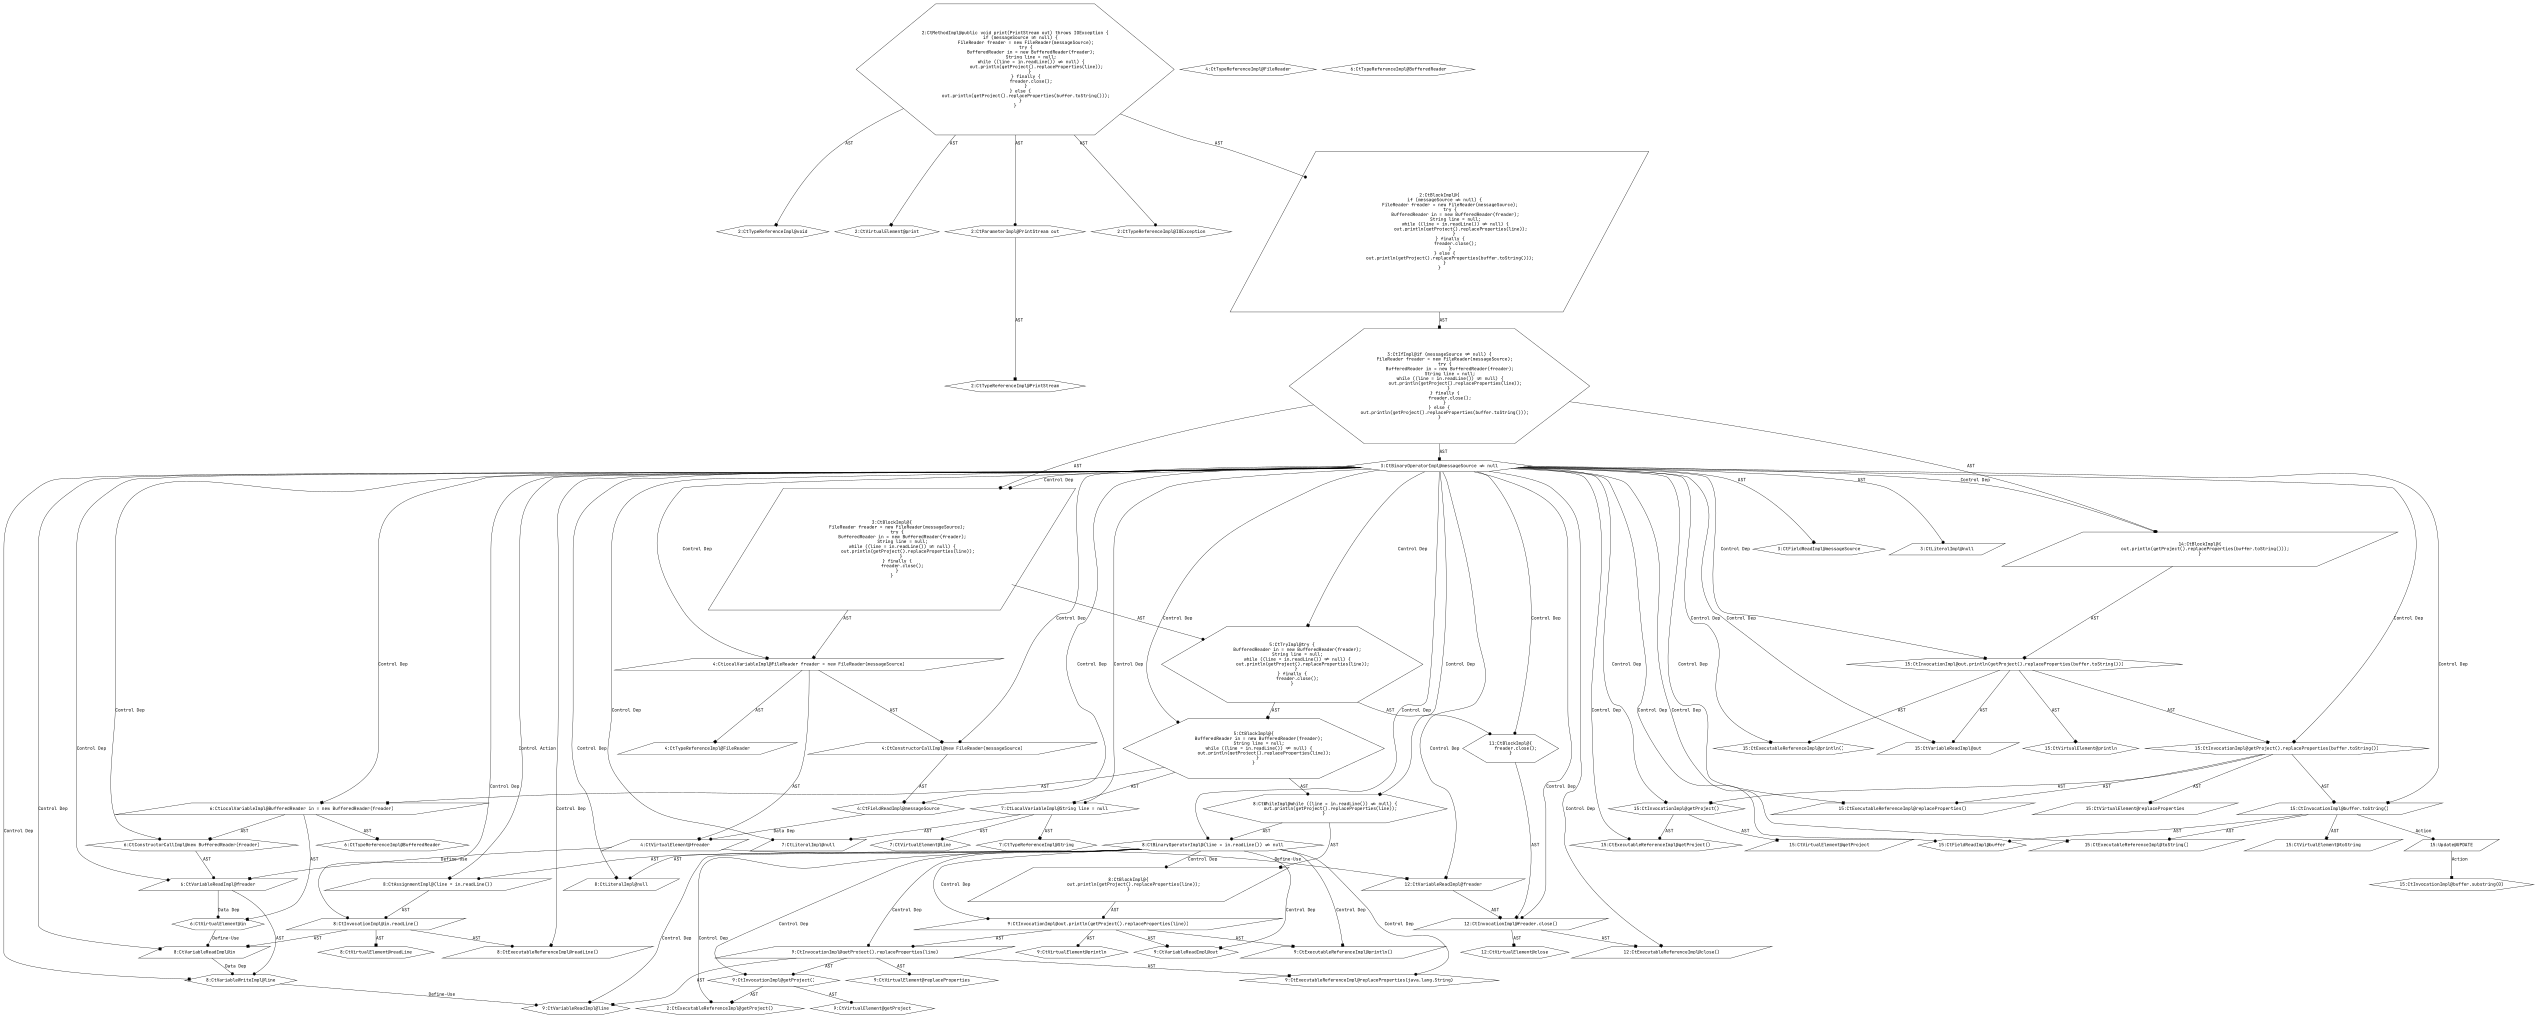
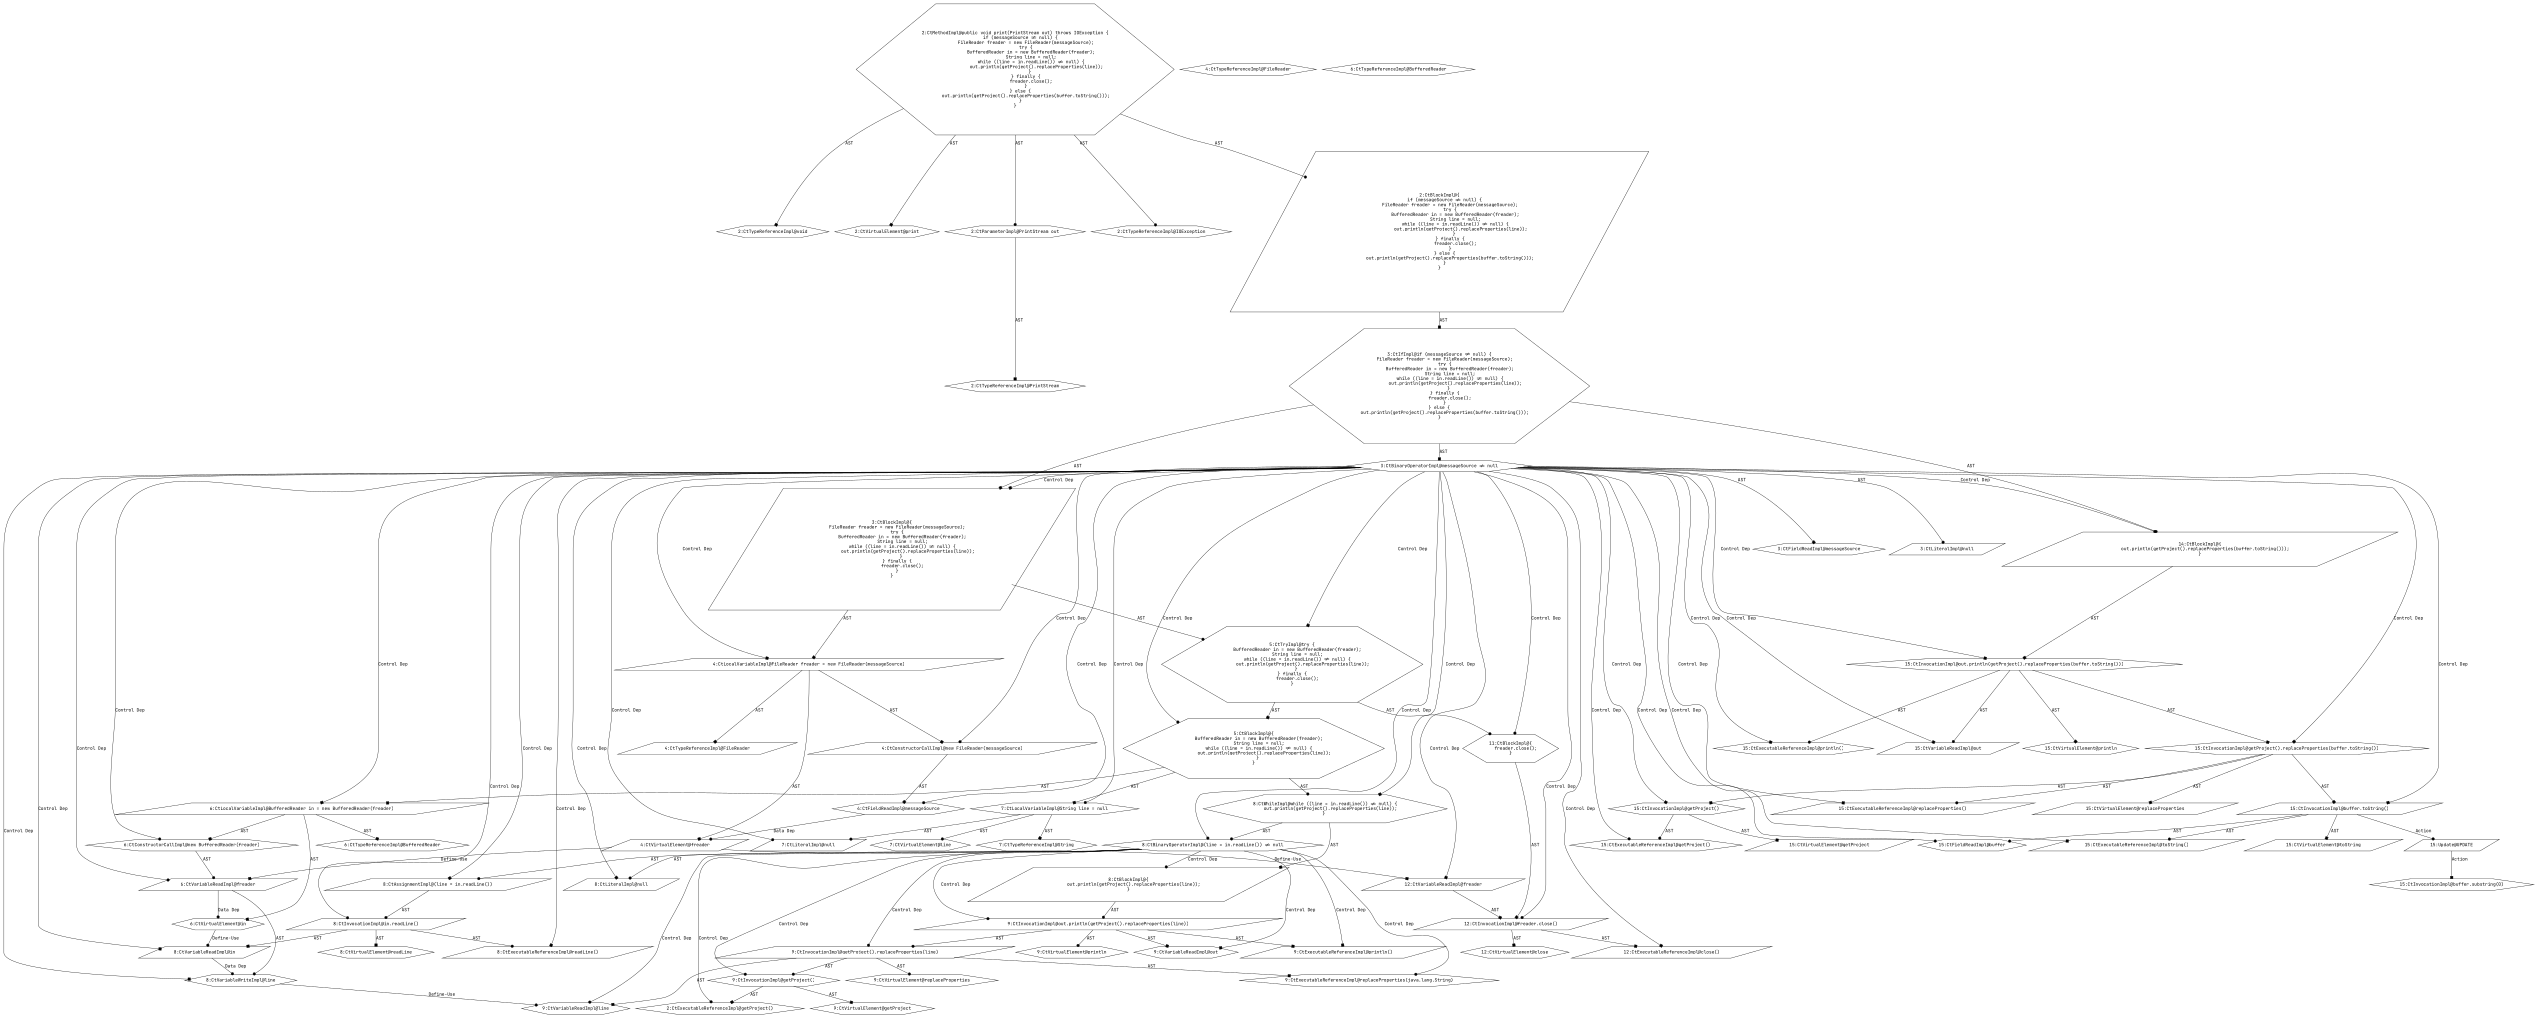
  digraph {
    fontname="JetBrains Mono"
    node [fontname="JetBrains Mono" shape=hexagon]
    edge [arrowhead=box fontname="JetBrains Mono"]
    n1 [label="2:CtTypeReferenceImpl@void"]
    n2 [label="2:CtVirtualElement@print"]
    n3 [label="2:CtParameterImpl@PrintStream out"]
    n4 [label="2:CtTypeReferenceImpl@PrintStream"]
    n5 [label="2:CtTypeReferenceImpl@IOException"]
    n6 [label="3:CtFieldReadImpl@messageSource"]
    n7 [label="3:CtLiteralImpl@null" shape=parallelogram]
    n8 [label="3:CtBinaryOperatorImpl@messageSource != null"]
    n9 [label="4:CtFieldReadImpl@messageSource"]
    n10 [label="4:CtConstructorCallImpl@new FileReader(messageSource)" shape=parallelogram]
    n11 [label="4:CtLocalVariableImpl@FileReader freader = new FileReader(messageSource)" shape=parallelogram]
    n12 [label="6:CtVariableReadImpl@freader" shape=parallelogram]
    n13 [label="6:CtConstructorCallImpl@new BufferedReader(freader)"]
    n14 [label="6:CtLocalVariableImpl@BufferedReader in = new BufferedReader(freader)" shape=parallelogram]
    n15 [label="7:CtLiteralImpl@null" shape=parallelogram]
    n16 [label="7:CtLocalVariableImpl@String line = null"]
    n17 [label="8:CtVariableWriteImpl@line"]
    n18 [label="8:CtExecutableReferenceImpl@readLine()" shape=parallelogram]
    n19 [label="8:CtVariableReadImpl@in" shape=parallelogram]
    n20 [label="8:CtInvocationImpl@in.readLine()" shape=parallelogram]
    n21 [label="8:CtAssignmentImpl@(line = in.readLine())" shape=parallelogram]
    n22 [label="8:CtLiteralImpl@null" shape=parallelogram]
    n23 [label="8:CtBinaryOperatorImpl@(line = in.readLine()) != null"]
    n24 [label="8:CtWhileImpl@while ((line = in.readLine()) != null) \{\n    out.println(getProject().replaceProperties(line));\n\} "]
    n25 [label="5:CtBlockImpl@\{\n    BufferedReader in = new BufferedReader(freader);\n    String line = null;\n    while ((line = in.readLine()) != null) \{\n        out.println(getProject().replaceProperties(line));\n    \} \n\}"]
    n26 [label="12:CtExecutableReferenceImpl@close()" shape=parallelogram]
    n27 [label="12:CtVariableReadImpl@freader" shape=parallelogram]
    n28 [label="12:CtInvocationImpl@freader.close()" shape=parallelogram]
    n29 [label="11:CtBlockImpl@\{\n    freader.close();\n\}"]
    n30 [label="5:CtTryImpl@try \{\n    BufferedReader in = new BufferedReader(freader);\n    String line = null;\n    while ((line = in.readLine()) != null) \{\n        out.println(getProject().replaceProperties(line));\n    \} \n\} finally \{\n    freader.close();\n\}"]
    n31 [label="3:CtBlockImpl@\{\n    FileReader freader = new FileReader(messageSource);\n    try \{\n        BufferedReader in = new BufferedReader(freader);\n        String line = null;\n        while ((line = in.readLine()) != null) \{\n            out.println(getProject().replaceProperties(line));\n        \} \n    \} finally \{\n        freader.close();\n    \}\n\}" shape=parallelogram]
    n32 [label="15:CtExecutableReferenceImpl@println()"]
    n33 [label="15:CtVariableReadImpl@out" shape=parallelogram]
    n34 [label="15:CtExecutableReferenceImpl@replaceProperties()" shape=parallelogram]
    n35 [label="15:CtExecutableReferenceImpl@getProject()"]
    n36 [label="15:CtInvocationImpl@getProject()"]
    n37 [label="15:CtExecutableReferenceImpl@toString()" shape=parallelogram]
    n38 [label="15:CtFieldReadImpl@buffer"]
    n39 [label="15:CtInvocationImpl@buffer.toString()" shape=parallelogram]
    n40 [label="15:CtInvocationImpl@getProject().replaceProperties(buffer.toString())"]
    n41 [label="15:CtInvocationImpl@out.println(getProject().replaceProperties(buffer.toString()))"]
    n42 [label="14:CtBlockImpl@\{\n    out.println(getProject().replaceProperties(buffer.toString()));\n\}" shape=parallelogram]
    n43 [label="4:CtVirtualElement@freader" shape=parallelogram]
    n44 [label="4:CtTypeReferenceImpl@FileReader" shape=parallelogram]
    n45 [label="6:CtVirtualElement@in"]
    n46 [label="6:CtTypeReferenceImpl@BufferedReader"]
    n47 [label="7:CtTypeReferenceImpl@String"]
    n48 [label="7:CtVirtualElement@line"]
    n49 [label="9:CtVariableReadImpl@line"]
    n50 [label="8:CtVirtualElement@readLine"]
    n51 [label="9:CtExecutableReferenceImpl@println()" shape=parallelogram]
    n52 [label="9:CtVariableReadImpl@out"]
    n53 [label="9:CtExecutableReferenceImpl@replaceProperties(java.lang.String)"]
    n54 [label="2:CtExecutableReferenceImpl@getProject()"]
    n55 [label="9:CtInvocationImpl@getProject()"]
    n56 [label="9:CtInvocationImpl@getProject().replaceProperties(line)" shape=parallelogram]
    n57 [label="9:CtInvocationImpl@out.println(getProject().replaceProperties(line))" shape=parallelogram]
    n58 [label="8:CtBlockImpl@\{\n    out.println(getProject().replaceProperties(line));\n\}" shape=parallelogram]
    n59 [label="12:CtVirtualElement@close"]
    n60 [label="15:CtVirtualElement@getProject" shape=parallelogram]
    n61 [label="15:CtVirtualElement@toString" shape=parallelogram]
    n62 [label="15:Update@UPDATE" shape=parallelogram]
    n63 [label="15:CtVirtualElement@replaceProperties" shape=parallelogram]
    n64 [label="15:CtVirtualElement@println"]
    n65 [label="4:CtTypeReferenceImpl@FileReader"]
    n66 [label="6:CtTypeReferenceImpl@BufferedReader"]
    n67 [label="9:CtVirtualElement@getProject"]
    n68 [label="9:CtVirtualElement@replaceProperties"]
    n69 [label="9:CtVirtualElement@println"]
    n70 [label="15:CtInvocationImpl@buffer.substring(0)"]
    n71 [label="3:CtIfImpl@if (messageSource != null) \{\n    FileReader freader = new FileReader(messageSource);\n    try \{\n        BufferedReader in = new BufferedReader(freader);\n        String line = null;\n        while ((line = in.readLine()) != null) \{\n            out.println(getProject().replaceProperties(line));\n        \} \n    \} finally \{\n        freader.close();\n    \}\n\} else \{\n    out.println(getProject().replaceProperties(buffer.toString()));\n\}"]
    n72 [label="2:CtBlockImpl@\{\n    if (messageSource != null) \{\n        FileReader freader = new FileReader(messageSource);\n        try \{\n            BufferedReader in = new BufferedReader(freader);\n            String line = null;\n            while ((line = in.readLine()) != null) \{\n                out.println(getProject().replaceProperties(line));\n            \} \n        \} finally \{\n            freader.close();\n        \}\n    \} else \{\n        out.println(getProject().replaceProperties(buffer.toString()));\n    \}\n\}" shape=parallelogram]
    n73 [label="2:CtMethodImpl@public void print(PrintStream out) throws IOException \{\n    if (messageSource != null) \{\n        FileReader freader = new FileReader(messageSource);\n        try \{\n            BufferedReader in = new BufferedReader(freader);\n            String line = null;\n            while ((line = in.readLine()) != null) \{\n                out.println(getProject().replaceProperties(line));\n            \} \n        \} finally \{\n            freader.close();\n        \}\n    \} else \{\n        out.println(getProject().replaceProperties(buffer.toString()));\n    \}\n\}"]
    n3 -> n4 [label=AST]
    n8 -> n6 [label=AST]
    n8 -> n7 [arrowhead=dot label=AST]
    n8 -> n9 [arrowhead=dot label="Control Dep"]
    n8 -> n10 [arrowhead=dot label="Control Dep"]
    n8 -> n11 [label="Control Dep"]
    n8 -> n12 [arrowhead=dot label="Control Dep"]
    n8 -> n13 [arrowhead=dot label="Control Dep"]
    n8 -> n14 [label="Control Dep"]
    n8 -> n15 [arrowhead=dot label="Control Dep"]
    n8 -> n16 [arrowhead=dot label="Control Dep"]
    n8 -> n17 [label="Control Dep"]
    n8 -> n18 [label="Control Dep"]
    n8 -> n19 [label="Control Dep"]
    n8 -> n20 [arrowhead=dot label="Control Dep"]
-   n8 -> n21 [label="Control Action"]
+   n8 -> n21 [label="Control Dep"]
    n8 -> n22 [label="Control Dep"]
    n8 -> n23 [arrowhead=dot label="Control Dep"]
    n8 -> n24 [label="Control Dep"]
    n8 -> n25 [arrowhead=dot label="Control Dep"]
    n8 -> n26 [label="Control Dep"]
    n8 -> n27 [label="Control Dep"]
    n8 -> n28 [arrowhead=dot label="Control Dep"]
    n8 -> n29 [arrowhead=dot label="Control Dep"]
    n8 -> n30 [label="Control Dep"]
    n8 -> n31 [label="Control Dep"]
    n8 -> n32 [label="Control Dep"]
    n8 -> n33 [label="Control Dep"]
    n8 -> n34 [label="Control Dep"]
    n8 -> n35 [arrowhead=dot label="Control Dep"]
    n8 -> n36 [label="Control Dep"]
    n8 -> n37 [label="Control Dep"]
    n8 -> n38 [arrowhead=dot label="Control Dep"]
    n8 -> n39 [label="Control Dep"]
    n8 -> n40 [label="Control Dep"]
    n8 -> n41 [label="Control Dep"]
    n8 -> n42 [arrowhead=dot label="Control Dep"]
    n9 -> n43 [arrowhead=dot label="Data Dep"]
    n10 -> n9 [label=AST]
    n11 -> n10 [label=AST]
    n11 -> n43 [label=AST]
    n11 -> n44 [label=AST]
    n12 -> n17 [arrowhead=dot label=AST]
    n12 -> n45 [arrowhead=dot label="Data Dep"]
    n13 -> n12 [arrowhead=dot label=AST]
    n14 -> n13 [label=AST]
    n14 -> n45 [label=AST]
    n14 -> n46 [label=AST]
    n16 -> n15 [arrowhead=dot label=AST]
    n16 -> n47 [label=AST]
    n16 -> n48 [arrowhead=dot label=AST]
    n17 -> n49 [arrowhead=dot label="Define-Use"]
    n19 -> n17 [arrowhead=dot label="Data Dep"]
    n20 -> n18 [arrowhead=dot label=AST]
    n20 -> n19 [label=AST]
    n20 -> n50 [label=AST]
    n21 -> n20 [arrowhead=dot label=AST]
    n23 -> n21 [arrowhead=dot label=AST]
    n23 -> n22 [arrowhead=dot label=AST]
    n23 -> n49 [arrowhead=dot label="Control Dep"]
    n23 -> n51 [label="Control Dep"]
    n23 -> n52 [label="Control Dep"]
    n23 -> n53 [arrowhead=dot label="Control Dep"]
    n23 -> n54 [arrowhead=dot label="Control Dep"]
    n23 -> n55 [arrowhead=dot label="Control Dep"]
    n23 -> n56 [arrowhead=dot label="Control Dep"]
    n23 -> n57 [arrowhead=dot label="Control Dep"]
    n23 -> n58 [arrowhead=dot label="Control Dep"]
    n24 -> n23 [arrowhead=dot label=AST]
    n24 -> n58 [label=AST]
    n25 -> n14 [label=AST]
    n25 -> n16 [label=AST]
    n25 -> n24 [arrowhead=dot label=AST]
    n27 -> n28 [label=AST]
    n28 -> n26 [label=AST]
    n28 -> n59 [label=AST]
    n29 -> n28 [label=AST]
    n30 -> n25 [label=AST]
    n30 -> n29 [arrowhead=dot label=AST]
    n31 -> n11 [label=AST]
    n31 -> n30 [arrowhead=dot label=AST]
    n36 -> n35 [arrowhead=dot label=AST]
    n36 -> n60 [label=AST]
    n39 -> n37 [arrowhead=dot label=AST]
    n39 -> n38 [arrowhead=dot label=AST]
    n39 -> n61 [label=AST]
    n39 -> n62 [arrowhead=dot label=Action]
    n40 -> n34 [arrowhead=dot label=AST]
    n40 -> n36 [label=AST]
    n40 -> n39 [label=AST]
    n40 -> n63 [label=AST]
    n41 -> n32 [arrowhead=dot label=AST]
    n41 -> n33 [arrowhead=dot label=AST]
    n41 -> n40 [label=AST]
    n41 -> n64 [label=AST]
    n42 -> n41 [label=AST]
    n43 -> n12 [label="Define-Use"]
    n43 -> n27 [label="Define-Use"]
    n45 -> n19 [arrowhead=dot label="Define-Use"]
    n55 -> n54 [label=AST]
-   n55 -> n67 [arrowhead=dot label=AST]
+   n55 -> n67 [label=AST]
    n56 -> n49 [label=AST]
    n56 -> n53 [label=AST]
    n56 -> n55 [arrowhead=dot label=AST]
    n56 -> n68 [arrowhead=dot label=AST]
    n57 -> n51 [label=AST]
    n57 -> n52 [label=AST]
    n57 -> n56 [arrowhead=dot label=AST]
    n57 -> n69 [arrowhead=dot label=AST]
    n58 -> n57 [arrowhead=dot label=AST]
    n62 -> n70 [label=Action]
    n71 -> n8 [label=AST]
    n71 -> n31 [label=AST]
    n71 -> n42 [arrowhead=dot label=AST]
    n72 -> n71 [label=AST]
    n73 -> n1 [label=AST]
    n73 -> n2 [label=AST]
    n73 -> n3 [arrowhead=dot label=AST]
    n73 -> n5 [arrowhead=dot label=AST]
    n73 -> n72 [arrowhead=dot label=AST]
  }
